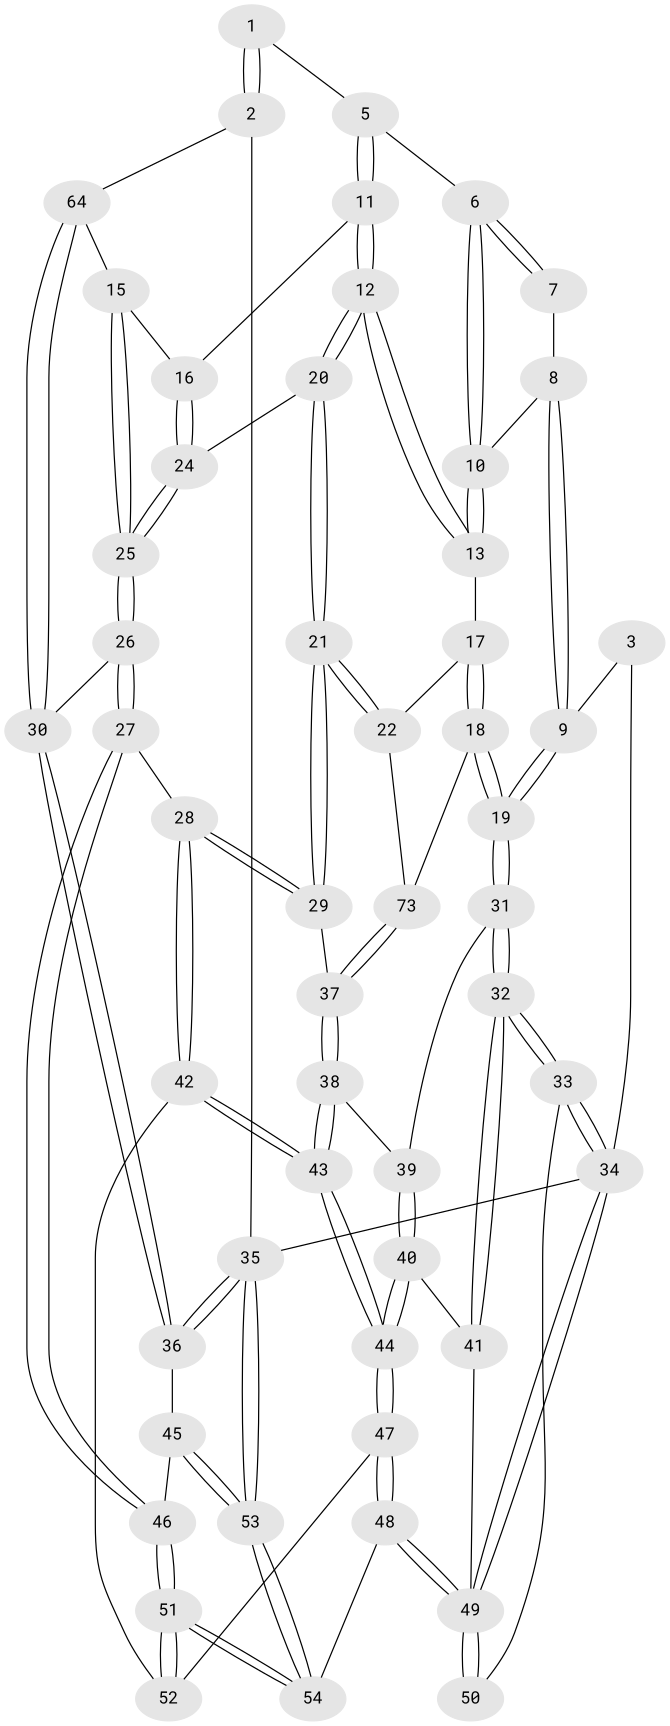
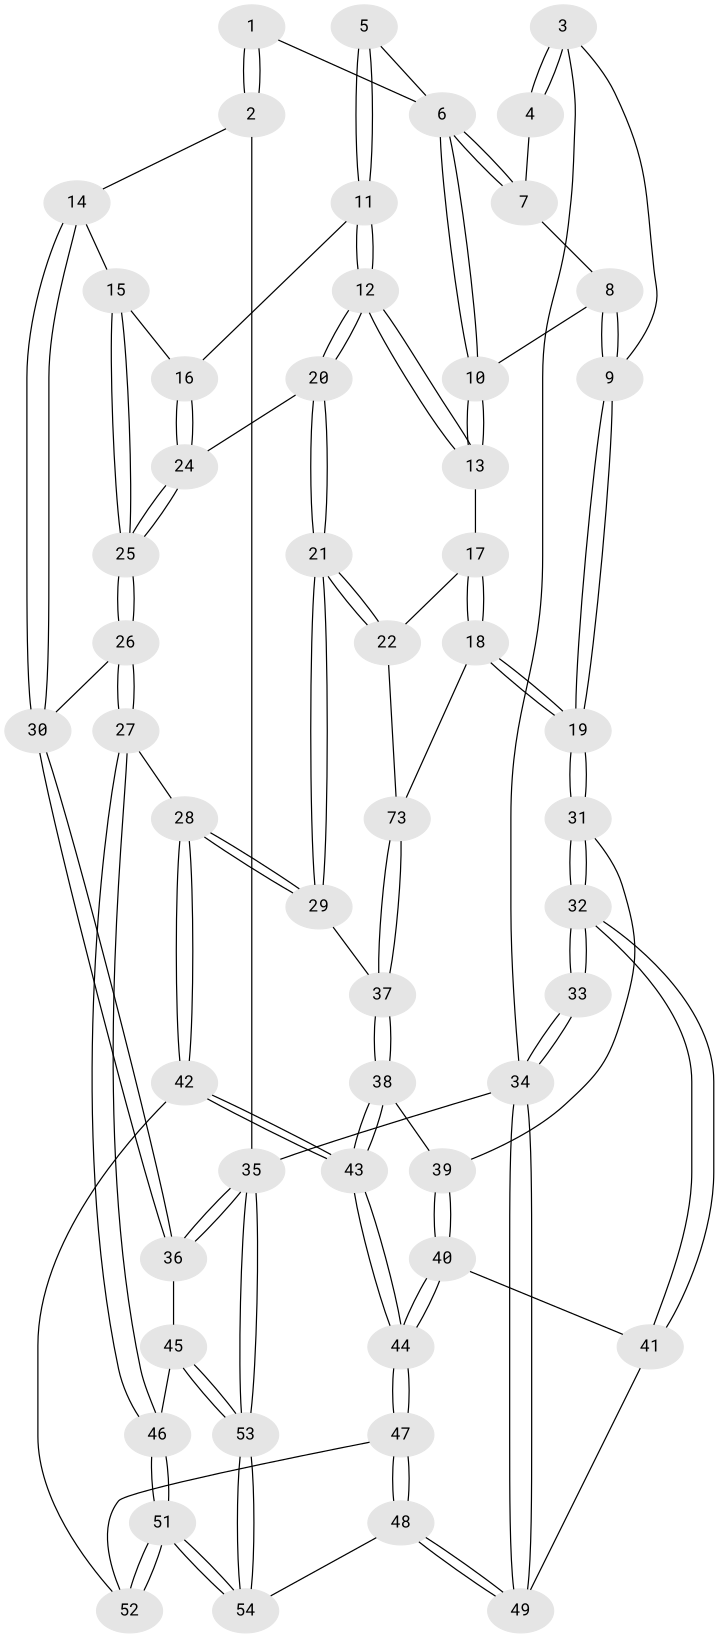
  graph {
    fontname="Roboto Mono"
    node [color=gray90 fontname="Roboto Mono" style=filled]
    edge [fontname="Roboto Mono"]
    1
    2
    5
-   14 [label=64]
+   14
    35
    6
    11
    3
+   4
    9
    34
    15
    30
    36
    53
    7
    19
    49
    8
    10
    12
    16
    13
    31
    17
    20
    24
    21
    18
    22
    25
    26
    n33 [label=73]
    37
    32
    39
    29
    38
    27
    28
    46
    42
    51
    43
    52
    45
    33
    41
    40
-   50
    54
    44
    47
    48
    1 -- 2
    1 -- 2
-   1 -- 5
+   1 -- 6
    2 -- 14
    2 -- 35
    5 -- 6
    5 -- 11
    5 -- 11
    14 -- 15
    14 -- 30
    14 -- 30
    35 -- 36
    35 -- 36
    35 -- 53
    35 -- 53
    6 -- 7
    6 -- 7
    6 -- 10
    6 -- 10
    11 -- 12
    11 -- 12
    11 -- 16
+   3 -- 4
+   3 -- 4
    3 -- 9
    3 -- 34
+   4 -- 7
    9 -- 19
    9 -- 19
    34 -- 35
    34 -- 49
    34 -- 49
    15 -- 16
    15 -- 25
    15 -- 25
    30 -- 36
    30 -- 36
    36 -- 45
    53 -- 54
    53 -- 54
    7 -- 8
    19 -- 31
    19 -- 31
-   49 -- 50
-   49 -- 50
    8 -- 9
    8 -- 9
    8 -- 10
    10 -- 13
    10 -- 13
    12 -- 13
    12 -- 13
    12 -- 20
    12 -- 20
    16 -- 24
    16 -- 24
    13 -- 17
    31 -- 32
    31 -- 32
    31 -- 39
    17 -- 18
    17 -- 18
    17 -- 22
    20 -- 24
    20 -- 21
    20 -- 21
    24 -- 25
    24 -- 25
    21 -- 22
    21 -- 22
    21 -- 29
    21 -- 29
    18 -- 19
    18 -- 19
    18 -- n33
    22 -- n33
    25 -- 26
    25 -- 26
    26 -- 30
    26 -- 27
    26 -- 27
    n33 -- 37
    n33 -- 37
    37 -- 38
    37 -- 38
    32 -- 33
    32 -- 33
    32 -- 41
    32 -- 41
    39 -- 40
    39 -- 40
    29 -- 37
    38 -- 39
    38 -- 43
    38 -- 43
    27 -- 28
    27 -- 46
    27 -- 46
    28 -- 29
    28 -- 29
    28 -- 42
    28 -- 42
    46 -- 51
    46 -- 51
    42 -- 43
    42 -- 43
    42 -- 52
    51 -- 52
    51 -- 52
    51 -- 54
    51 -- 54
    43 -- 44
    43 -- 44
    45 -- 53
    45 -- 53
    45 -- 46
    33 -- 34
    33 -- 34
-   33 -- 50
    41 -- 49
    40 -- 41
    40 -- 44
    40 -- 44
    44 -- 47
    44 -- 47
    47 -- 52
    47 -- 48
    47 -- 48
    48 -- 49
    48 -- 49
    48 -- 54
  }
